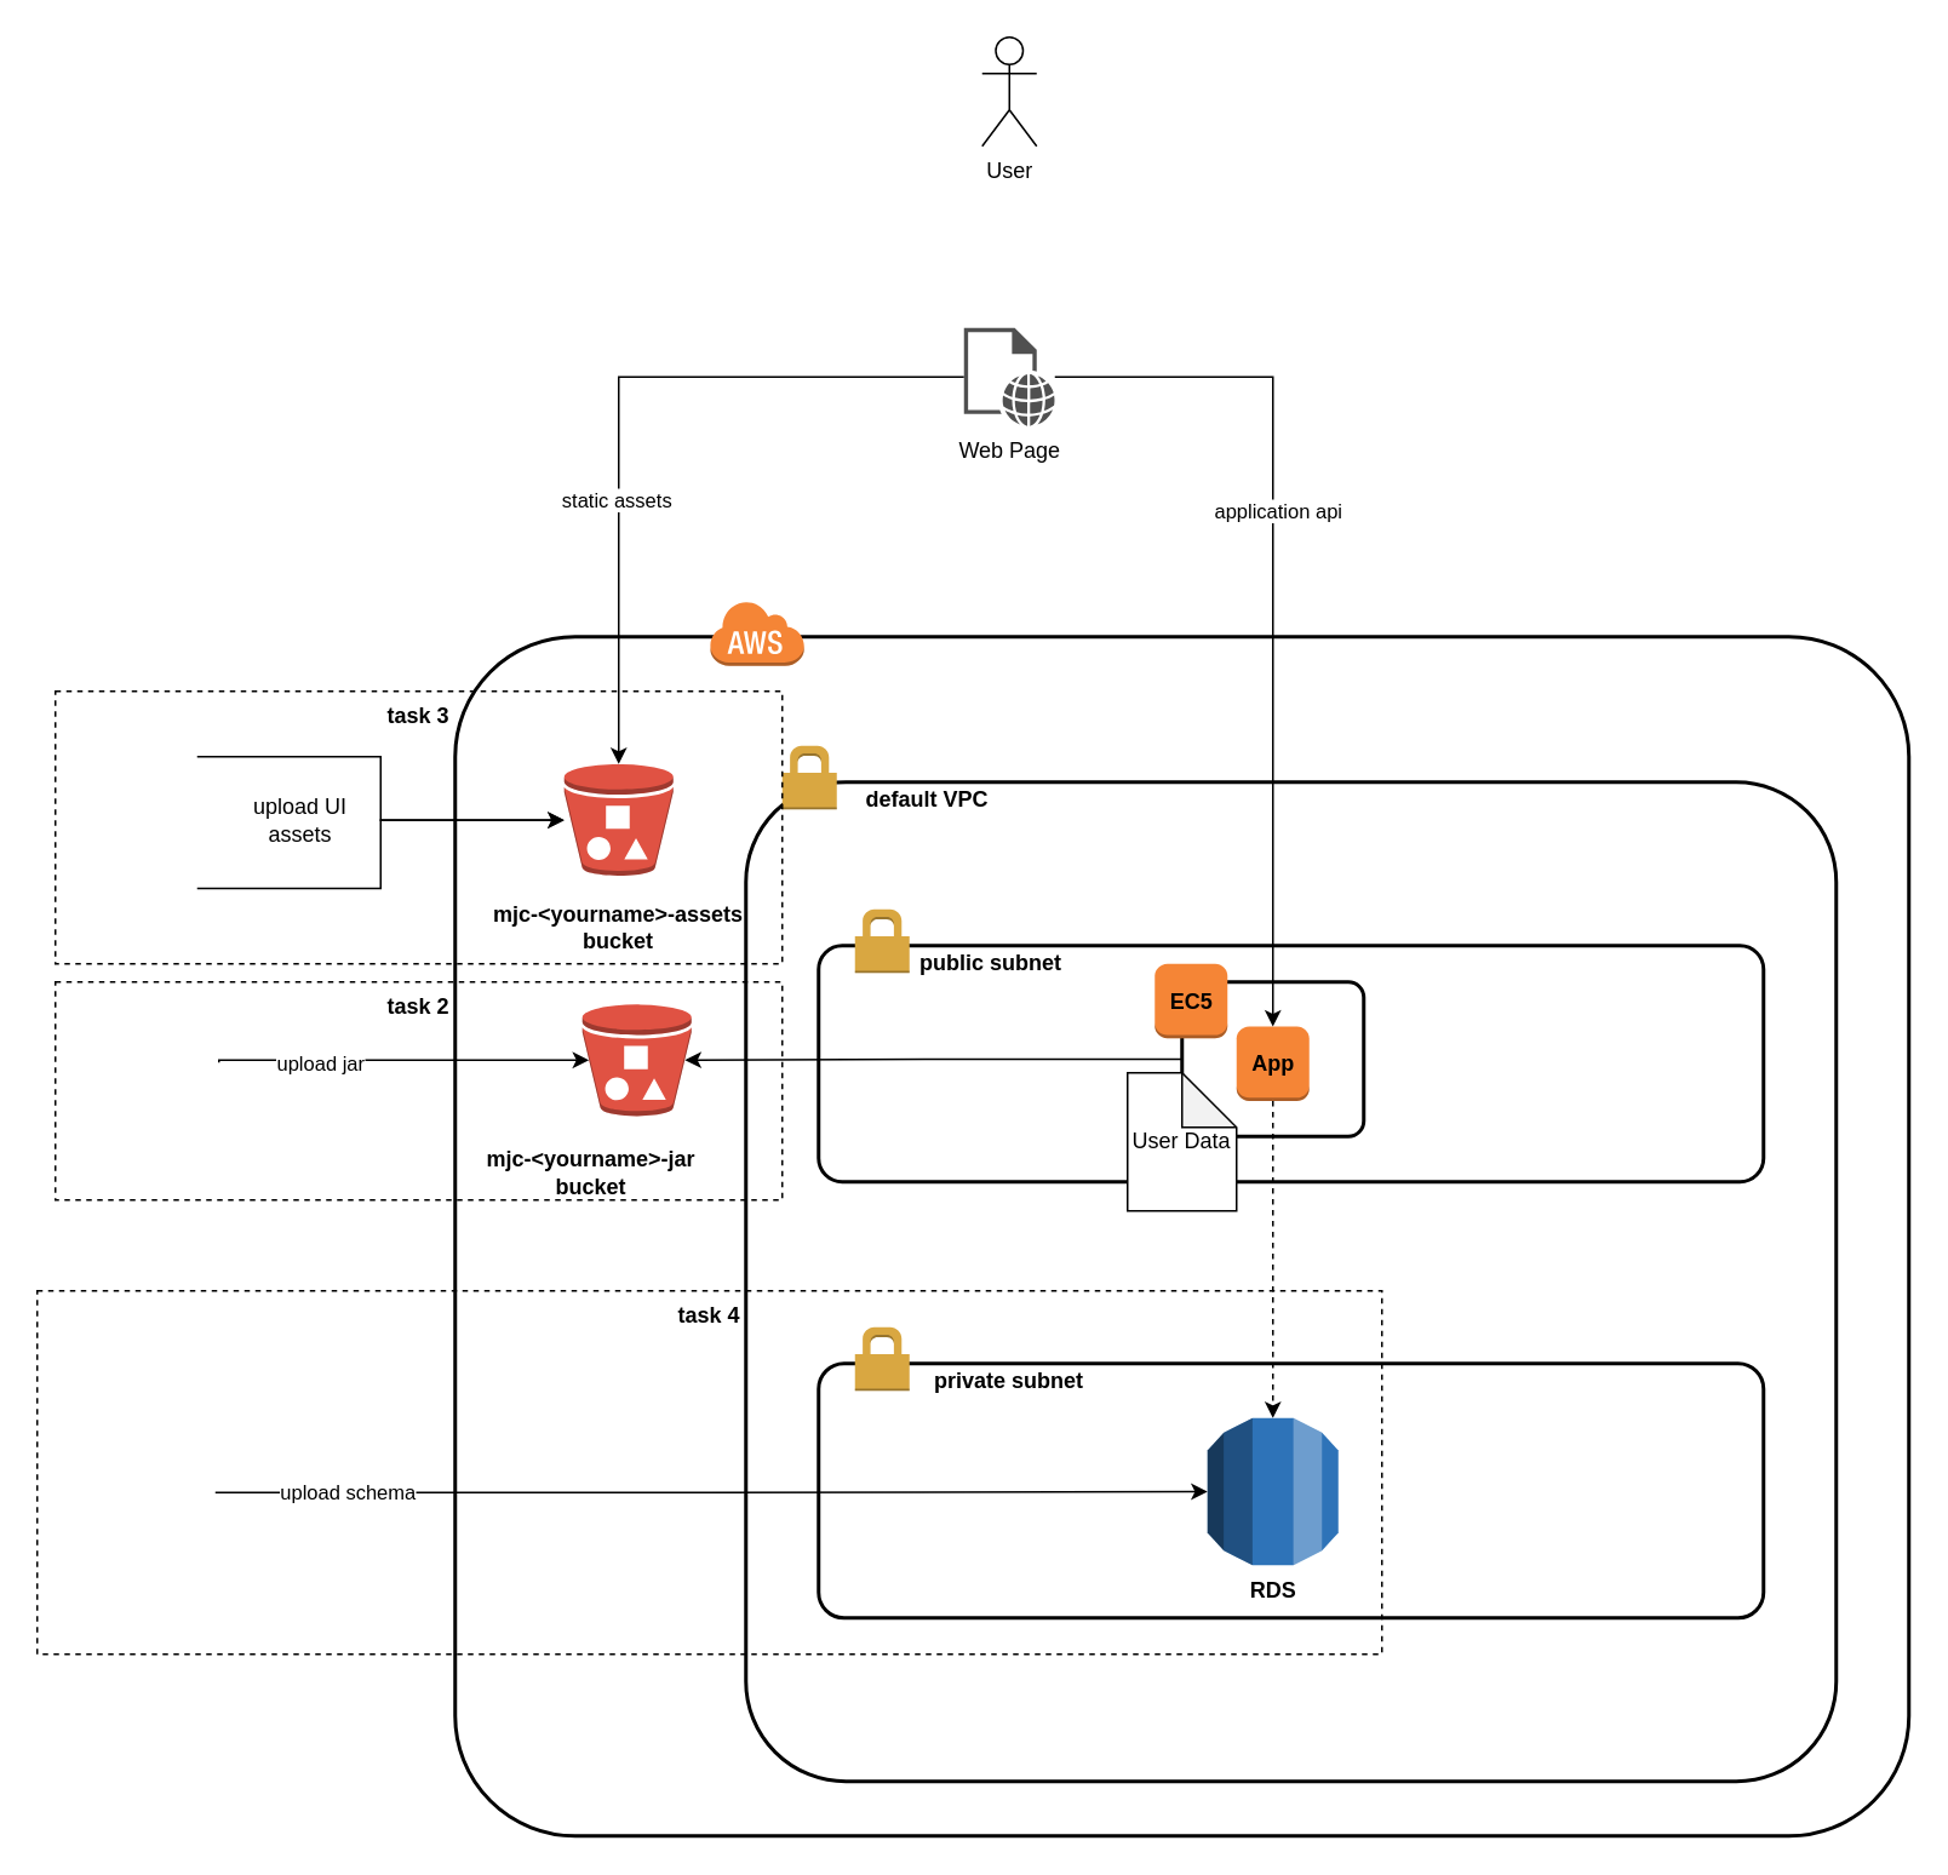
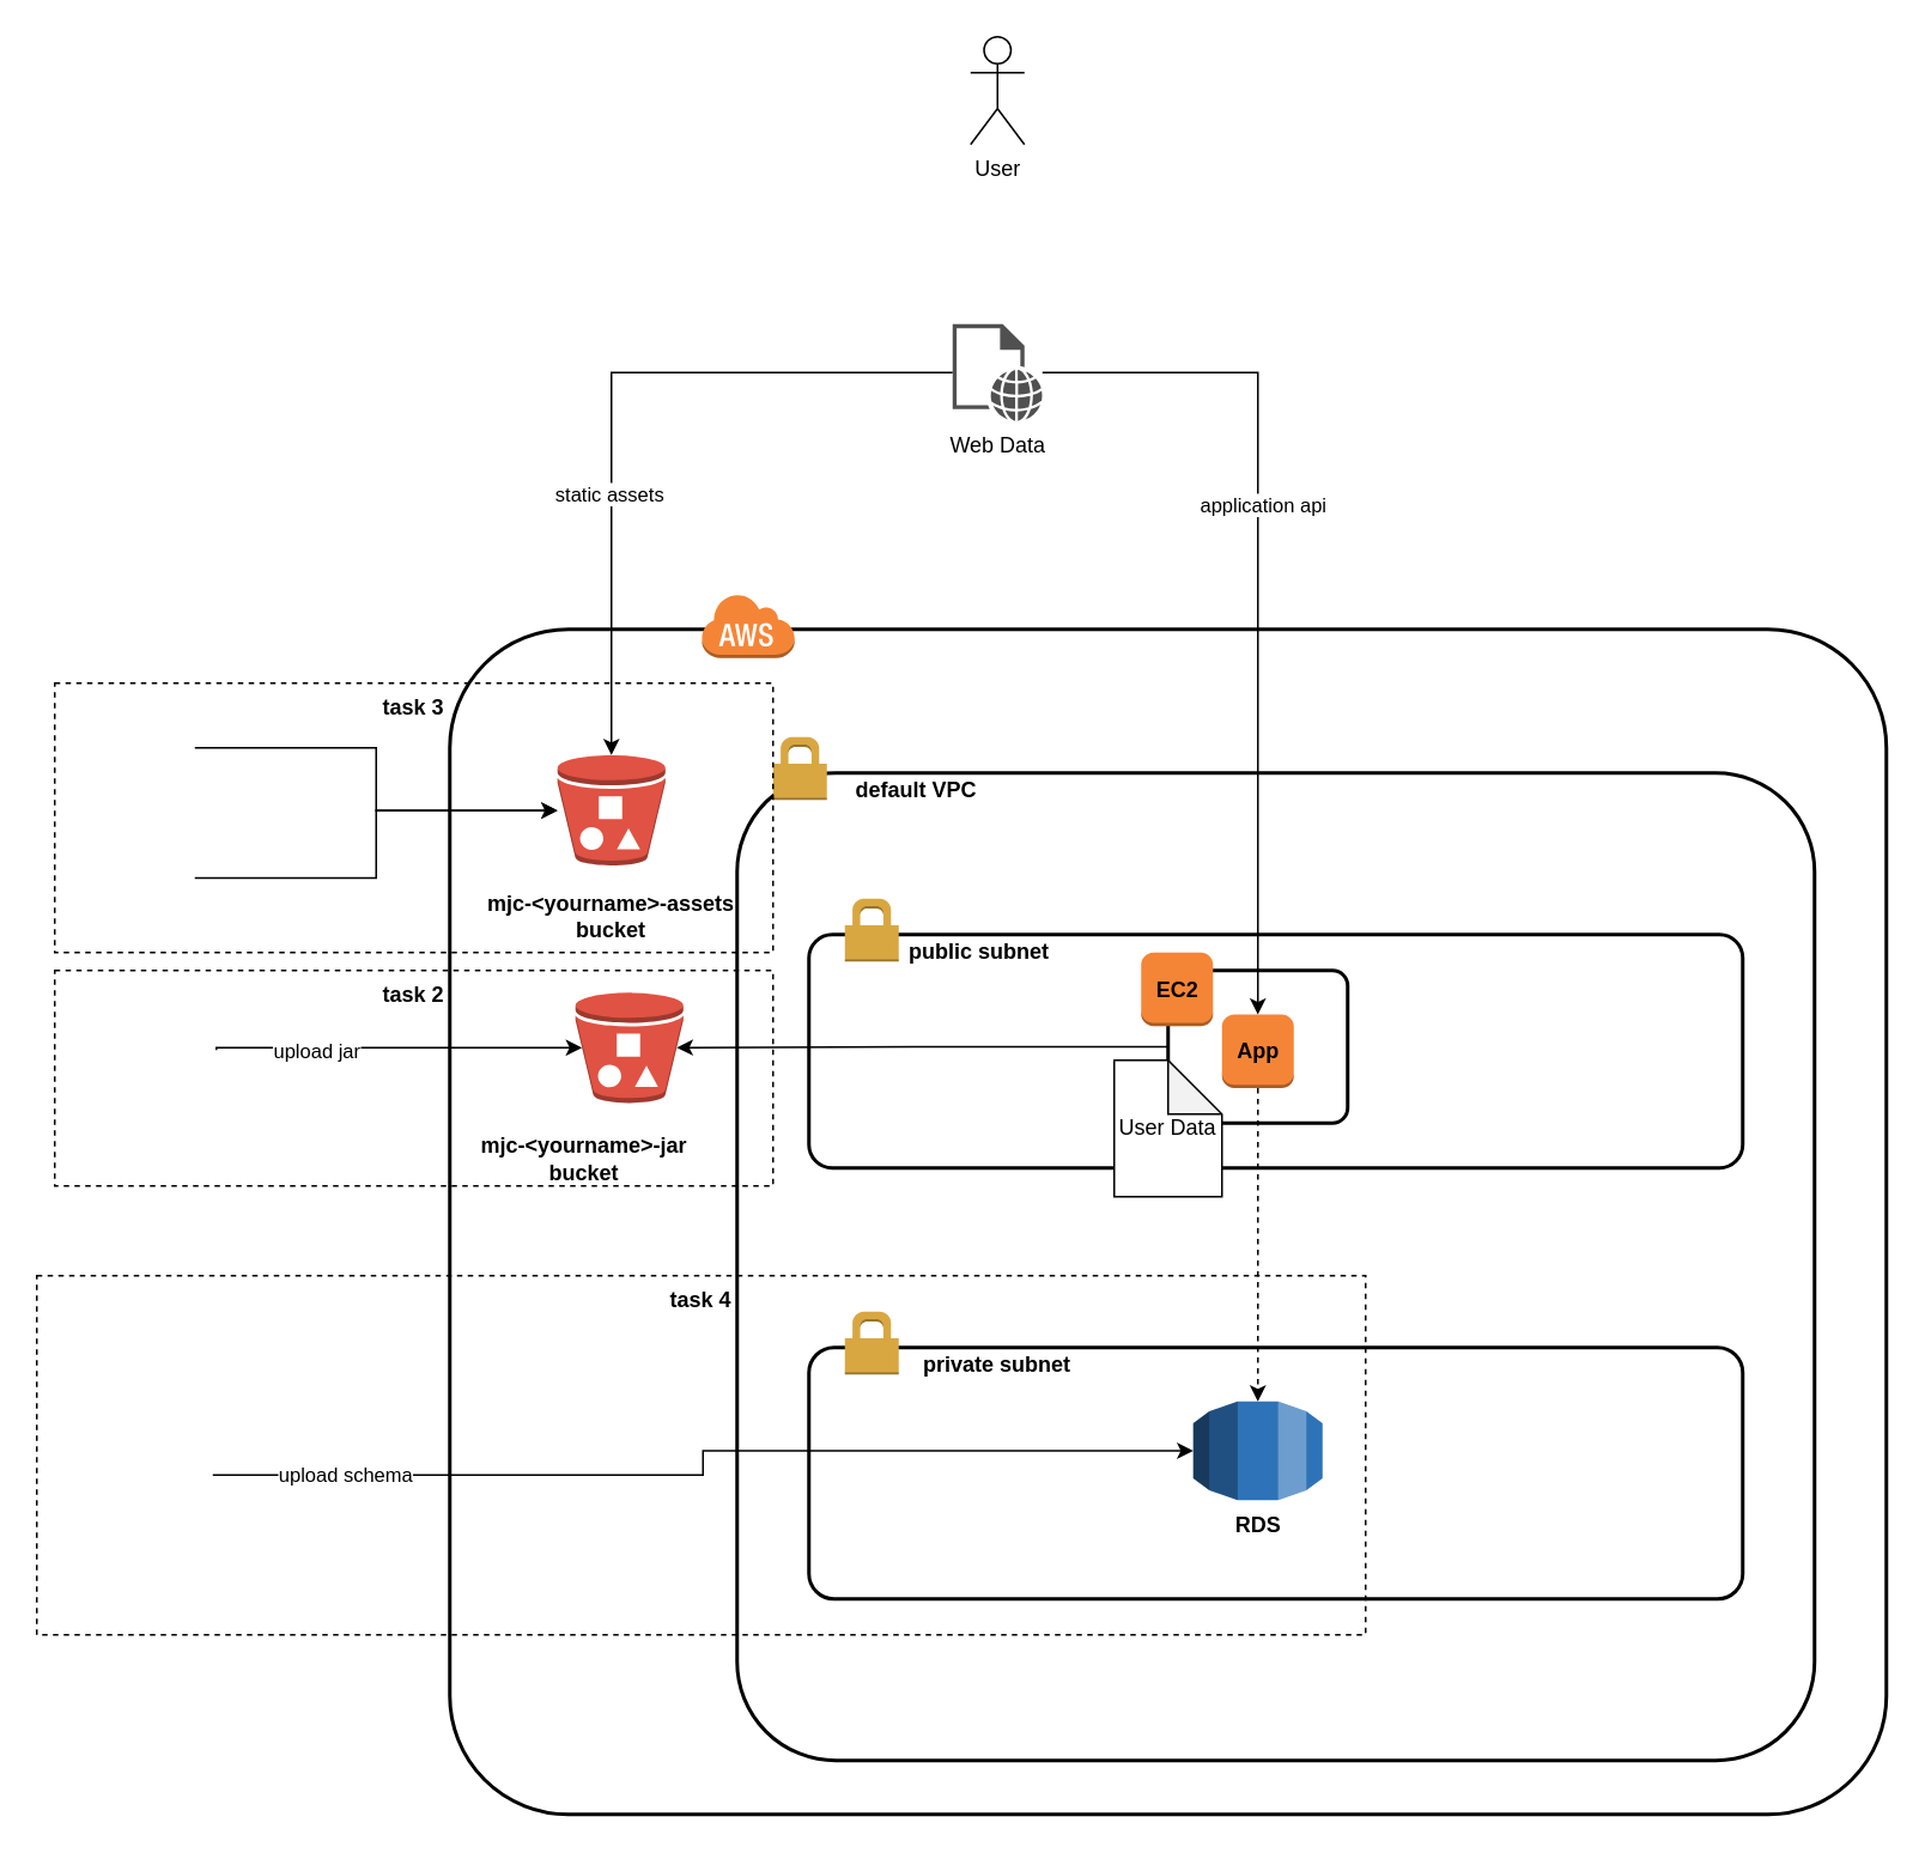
  <mxCell id="0" />
  <mxCell id="1" parent="0" />
  <mxCell id="2" value="" style="rounded=1;arcSize=10;dashed=0;fillColor=none;gradientColor=none;strokeWidth=2;" parent="1" vertex="1"><mxGeometry y="350" width="800" height="660" as="geometry" x="250" /></mxCell>
  <mxCell id="3" value="" style="dashed=0;html=1;shape=mxgraph.aws3.cloud;fillColor=#F58536;gradientColor=none;dashed=0;" parent="1" vertex="1"><mxGeometry x="390" y="330" width="52" height="36" as="geometry" /></mxCell>
  <mxCell id="4" value="" style="rounded=1;arcSize=10;dashed=0;fillColor=none;gradientColor=none;strokeWidth=2;verticalAlign=top;" parent="1" vertex="1"><mxGeometry x="410" y="430" width="600" height="550" as="geometry" /></mxCell>
  <mxCell id="5" value="" style="dashed=0;html=1;shape=mxgraph.aws3.permissions;fillColor=#D9A741;gradientColor=none;dashed=0;" parent="1" vertex="1"><mxGeometry x="430" y="410" width="30" height="35" as="geometry" /></mxCell>
  <mxCell id="6" value="&lt;b&gt;default VPC&lt;/b&gt;" style="text;html=1;strokeColor=none;fillColor=none;align=center;verticalAlign=middle;whiteSpace=wrap;rounded=0;" parent="1" vertex="1"><mxGeometry x="470" y="430" width="80" height="20" as="geometry" /></mxCell>
  <mxCell id="7" value="" style="rounded=1;arcSize=10;dashed=0;fillColor=none;gradientColor=none;strokeWidth=2;" parent="1" vertex="1"><mxGeometry x="450" y="520" width="520" height="130" as="geometry" /></mxCell>
  <mxCell id="8" value="" style="dashed=0;html=1;shape=mxgraph.aws3.permissions;fillColor=#D9A741;gradientColor=none;dashed=0;" parent="1" vertex="1"><mxGeometry x="470" y="500" width="30" height="35" as="geometry" /></mxCell>
  <mxCell id="9" value="&lt;b&gt;public subnet&lt;/b&gt;" style="text;html=1;strokeColor=none;fillColor=none;align=center;verticalAlign=middle;whiteSpace=wrap;rounded=0;" parent="1" vertex="1"><mxGeometry x="500" y="520" width="90" height="20" as="geometry" /></mxCell>
  <mxCell id="10" style="edgeStyle=orthogonalEdgeStyle;rounded=0;orthogonalLoop=1;jettySize=auto;html=1;entryX=0.94;entryY=0.5;entryDx=0;entryDy=0;entryPerimeter=0;" parent="1" source="11" target="13" edge="1"><mxGeometry relative="1" as="geometry" /></mxCell>
  <mxCell id="11" value="" style="rounded=1;arcSize=10;dashed=0;fillColor=none;gradientColor=none;strokeWidth=2;" parent="1" vertex="1"><mxGeometry x="650" y="540" width="100" height="85" as="geometry" /></mxCell>
- <mxCell id="12" value="&lt;b&gt;EC5&lt;/b&gt;" style="dashed=0;html=1;shape=mxgraph.aws3.instance;fillColor=#F58536;gradientColor=none;dashed=0;" parent="1" vertex="1"><mxGeometry x="635" y="530" width="40" height="41" as="geometry" /></mxCell>
+ <mxCell id="12" value="&lt;b&gt;EC2&lt;/b&gt;" style="dashed=0;html=1;shape=mxgraph.aws3.instance;fillColor=#F58536;gradientColor=none;dashed=0;" parent="1" vertex="1"><mxGeometry x="635" y="530" width="40" height="41" as="geometry" /></mxCell>
  <mxCell id="13" value="" style="outlineConnect=0;dashed=0;verticalLabelPosition=bottom;verticalAlign=top;align=center;html=1;shape=mxgraph.aws3.bucket_with_objects;fillColor=#E05243;gradientColor=none;" parent="1" vertex="1"><mxGeometry x="320" y="552.25" width="60" height="61.5" as="geometry" /></mxCell>
  <mxCell id="14" style="edgeStyle=orthogonalEdgeStyle;rounded=0;orthogonalLoop=1;jettySize=auto;html=1;entryX=0.06;entryY=0.5;entryDx=0;entryDy=0;entryPerimeter=0;" parent="1" target="13" edge="1"><mxGeometry relative="1" as="geometry"><mxPoint x="120" y="584.25" as="sourcePoint" /><Array as="points"><mxPoint x="120" y="583" /></Array></mxGeometry></mxCell>
  <mxCell id="15" value="upload jar" style="edgeLabel;html=1;align=center;verticalAlign=middle;resizable=0;points=[];" parent="14" vertex="1" connectable="0"><mxGeometry x="-0.441" y="-1" relative="1" as="geometry"><mxPoint as="offset" /></mxGeometry></mxCell>
  <mxCell id="16" value="" style="shape=image;html=1;verticalAlign=top;verticalLabelPosition=bottom;labelBackgroundColor=#ffffff;imageAspect=0;aspect=fixed;image=https://cdn3.iconfinder.com/data/icons/dompicon-glyph-file-format-2/256/file-jar-format-type-128.png" parent="1" vertex="1"><mxGeometry x="40" y="541" width="78" height="78" as="geometry" /></mxCell>
  <mxCell id="17" value="&lt;b&gt;mjc-&amp;lt;yourname&amp;gt;-jar bucket&lt;/b&gt;" style="text;html=1;strokeColor=none;fillColor=none;align=center;verticalAlign=middle;whiteSpace=wrap;rounded=0;" parent="1" vertex="1"><mxGeometry x="265" y="635" width="120" height="20" as="geometry" /></mxCell>
  <mxCell id="18" style="edgeStyle=orthogonalEdgeStyle;rounded=0;orthogonalLoop=1;jettySize=auto;html=1;dashed=1;" parent="1" source="19" target="23" edge="1"><mxGeometry relative="1" as="geometry" /></mxCell>
  <mxCell id="19" value="&lt;b&gt;App&lt;/b&gt;" style="dashed=0;html=1;shape=mxgraph.aws3.instance;fillColor=#F58536;gradientColor=none;dashed=0;" parent="1" vertex="1"><mxGeometry x="680" y="564.5" width="40" height="41" as="geometry" /></mxCell>
  <mxCell id="20" value="User Data" style="shape=note;whiteSpace=wrap;html=1;backgroundOutline=1;darkOpacity=0.05;" parent="1" vertex="1"><mxGeometry x="620" y="590" width="60" height="76" as="geometry" /></mxCell>
  <mxCell id="21" value="" style="rounded=1;arcSize=10;dashed=0;fillColor=none;gradientColor=none;strokeWidth=2;" parent="1" vertex="1"><mxGeometry x="450" y="750" width="520" height="140" as="geometry" /></mxCell>
  <mxCell id="22" value="" style="dashed=0;html=1;shape=mxgraph.aws3.permissions;fillColor=#D9A741;gradientColor=none;dashed=0;" parent="1" vertex="1"><mxGeometry x="470" y="730" width="30" height="35" as="geometry" /></mxCell>
- <mxCell id="23" value="&lt;b&gt;RDS&lt;/b&gt;" style="outlineConnect=0;dashed=0;verticalLabelPosition=bottom;verticalAlign=top;align=center;html=1;shape=mxgraph.aws3.rds;fillColor=#2E73B8;gradientColor=none;" parent="1" vertex="1"><mxGeometry x="664" y="780" width="72" height="81" as="geometry" /></mxCell>
+ <mxCell id="23" value="&lt;b&gt;RDS&lt;/b&gt;" style="outlineConnect=0;dashed=0;verticalLabelPosition=bottom;verticalAlign=top;align=center;html=1;shape=mxgraph.aws3.rds;fillColor=#2E73B8;gradientColor=none;" parent="1" vertex="1"><mxGeometry x="664" y="780" width="72" height="55" as="geometry" /></mxCell>
  <mxCell id="24" value="" style="outlineConnect=0;dashed=0;verticalLabelPosition=bottom;verticalAlign=top;align=center;html=1;shape=mxgraph.aws3.bucket_with_objects;fillColor=#E05243;gradientColor=none;" parent="1" vertex="1"><mxGeometry x="310" y="420" width="60" height="61.5" as="geometry" /></mxCell>
  <mxCell id="25" value="&lt;b&gt;mjc-&amp;lt;yourname&amp;gt;-assets bucket&lt;/b&gt;" style="text;html=1;strokeColor=none;fillColor=none;align=center;verticalAlign=middle;whiteSpace=wrap;rounded=0;" parent="1" vertex="1"><mxGeometry x="270" y="500" width="140" height="20" as="geometry" /></mxCell>
  <mxCell id="26" style="edgeStyle=orthogonalEdgeStyle;rounded=0;orthogonalLoop=1;jettySize=auto;html=1;" parent="1" source="27" target="24" edge="1"><mxGeometry relative="1" as="geometry"><Array as="points"><mxPoint x="209" y="416" /><mxPoint x="209" y="451" /></Array></mxGeometry></mxCell>
  <mxCell id="27" value="" style="shape=image;html=1;verticalAlign=top;verticalLabelPosition=bottom;labelBackgroundColor=#ffffff;imageAspect=0;aspect=fixed;image=https://cdn4.iconfinder.com/data/icons/file-names-24/512/1-128.png" parent="1" vertex="1"><mxGeometry x="50" y="387" width="58" height="58" as="geometry" /></mxCell>
  <mxCell id="28" style="edgeStyle=orthogonalEdgeStyle;rounded=0;orthogonalLoop=1;jettySize=auto;html=1;" parent="1" source="29" target="24" edge="1"><mxGeometry relative="1" as="geometry" /></mxCell>
  <mxCell id="29" value="" style="shape=image;html=1;verticalAlign=top;verticalLabelPosition=bottom;labelBackgroundColor=#ffffff;imageAspect=0;aspect=fixed;image=https://cdn4.iconfinder.com/data/icons/file-names-24/512/38-128.png" parent="1" vertex="1"><mxGeometry x="45" y="457" width="63" height="63" as="geometry" /></mxCell>
  <mxCell id="30" style="edgeStyle=orthogonalEdgeStyle;rounded=0;orthogonalLoop=1;jettySize=auto;html=1;" parent="1" source="34" target="19" edge="1"><mxGeometry relative="1" as="geometry" /></mxCell>
  <mxCell id="31" value="application api" style="edgeLabel;html=1;align=center;verticalAlign=middle;resizable=0;points=[];" parent="30" vertex="1" connectable="0"><mxGeometry x="-0.497" y="-73" relative="1" as="geometry"><mxPoint x="75" y="73" as="offset" /></mxGeometry></mxCell>
  <mxCell id="32" style="edgeStyle=orthogonalEdgeStyle;rounded=0;orthogonalLoop=1;jettySize=auto;html=1;entryX=0.5;entryY=0;entryDx=0;entryDy=0;entryPerimeter=0;" parent="1" source="34" target="24" edge="1"><mxGeometry relative="1" as="geometry" /></mxCell>
  <mxCell id="33" value="static assets" style="edgeLabel;html=1;align=center;verticalAlign=middle;resizable=0;points=[];" parent="32" vertex="1" connectable="0"><mxGeometry x="-0.057" y="67" relative="1" as="geometry"><mxPoint x="-69" y="67" as="offset" /></mxGeometry></mxCell>
- <mxCell id="34" value="Web Page" style="pointerEvents=1;shadow=0;dashed=0;html=1;strokeColor=none;fillColor=#505050;labelPosition=center;verticalLabelPosition=bottom;verticalAlign=top;outlineConnect=0;align=center;shape=mxgraph.office.concepts.web_page;" parent="1" vertex="1"><mxGeometry x="530" y="180" width="50" height="54" as="geometry" /></mxCell>
+ <mxCell id="34" value="Web Data" style="pointerEvents=1;shadow=0;dashed=0;html=1;strokeColor=none;fillColor=#505050;labelPosition=center;verticalLabelPosition=bottom;verticalAlign=top;outlineConnect=0;align=center;shape=mxgraph.office.concepts.web_page;" parent="1" vertex="1"><mxGeometry x="530" y="180" width="50" height="54" as="geometry" /></mxCell>
  <mxCell id="35" value="User" style="shape=umlActor;verticalLabelPosition=bottom;labelBackgroundColor=#ffffff;verticalAlign=top;html=1;outlineConnect=0;" parent="1" vertex="1"><mxGeometry x="540" y="20" width="30" height="60" as="geometry" /></mxCell>
  <mxCell id="36" style="edgeStyle=orthogonalEdgeStyle;rounded=0;orthogonalLoop=1;jettySize=auto;html=1;entryX=0;entryY=0.5;entryDx=0;entryDy=0;entryPerimeter=0;" parent="1" source="38" target="23" edge="1"><mxGeometry relative="1" as="geometry" /></mxCell>
  <mxCell id="37" value="upload schema" style="edgeLabel;html=1;align=center;verticalAlign=middle;resizable=0;points=[];" parent="36" vertex="1" connectable="0"><mxGeometry x="-0.843" relative="1" as="geometry"><mxPoint x="29" y="-1" as="offset" /></mxGeometry></mxCell>
  <mxCell id="38" value="" style="shape=image;html=1;verticalAlign=top;verticalLabelPosition=bottom;labelBackgroundColor=#ffffff;imageAspect=0;aspect=fixed;image=https://cdn3.iconfinder.com/data/icons/dompicon-glyph-file-format-2/256/file-sql-format-type-128.png" parent="1" vertex="1"><mxGeometry x="40" y="782" width="78" height="78" as="geometry" /></mxCell>
  <mxCell id="39" value="&lt;b&gt;private subnet&lt;/b&gt;" style="text;html=1;strokeColor=none;fillColor=none;align=center;verticalAlign=middle;whiteSpace=wrap;rounded=0;" parent="1" vertex="1"><mxGeometry x="510" y="750" width="90" height="20" as="geometry" /></mxCell>
- <mxCell id="40" value="upload UI assets" style="text;html=1;strokeColor=none;fillColor=none;align=center;verticalAlign=middle;whiteSpace=wrap;rounded=0;" parent="1" vertex="1"><mxGeometry x="130" y="441" width="70" height="20" as="geometry" /></mxCell>
  <mxCell id="41" value="&lt;b&gt;task 2&lt;/b&gt;" style="rounded=0;whiteSpace=wrap;html=1;fillColor=none;dashed=1;horizontal=1;verticalAlign=top;" parent="1" vertex="1"><mxGeometry x="30" y="540" width="400" height="120" as="geometry" /></mxCell>
  <mxCell id="42" value="&lt;b&gt;task 3&lt;/b&gt;" style="rounded=0;whiteSpace=wrap;html=1;fillColor=none;dashed=1;horizontal=1;verticalAlign=top;" parent="1" vertex="1"><mxGeometry x="30" y="380" width="400" height="150" as="geometry" /></mxCell>
  <mxCell id="43" value="&lt;b&gt;task 4&lt;/b&gt;" style="rounded=0;whiteSpace=wrap;html=1;fillColor=none;dashed=1;horizontal=1;verticalAlign=top;" parent="1" vertex="1"><mxGeometry x="20" y="710" width="740" height="200" as="geometry" /></mxCell>
